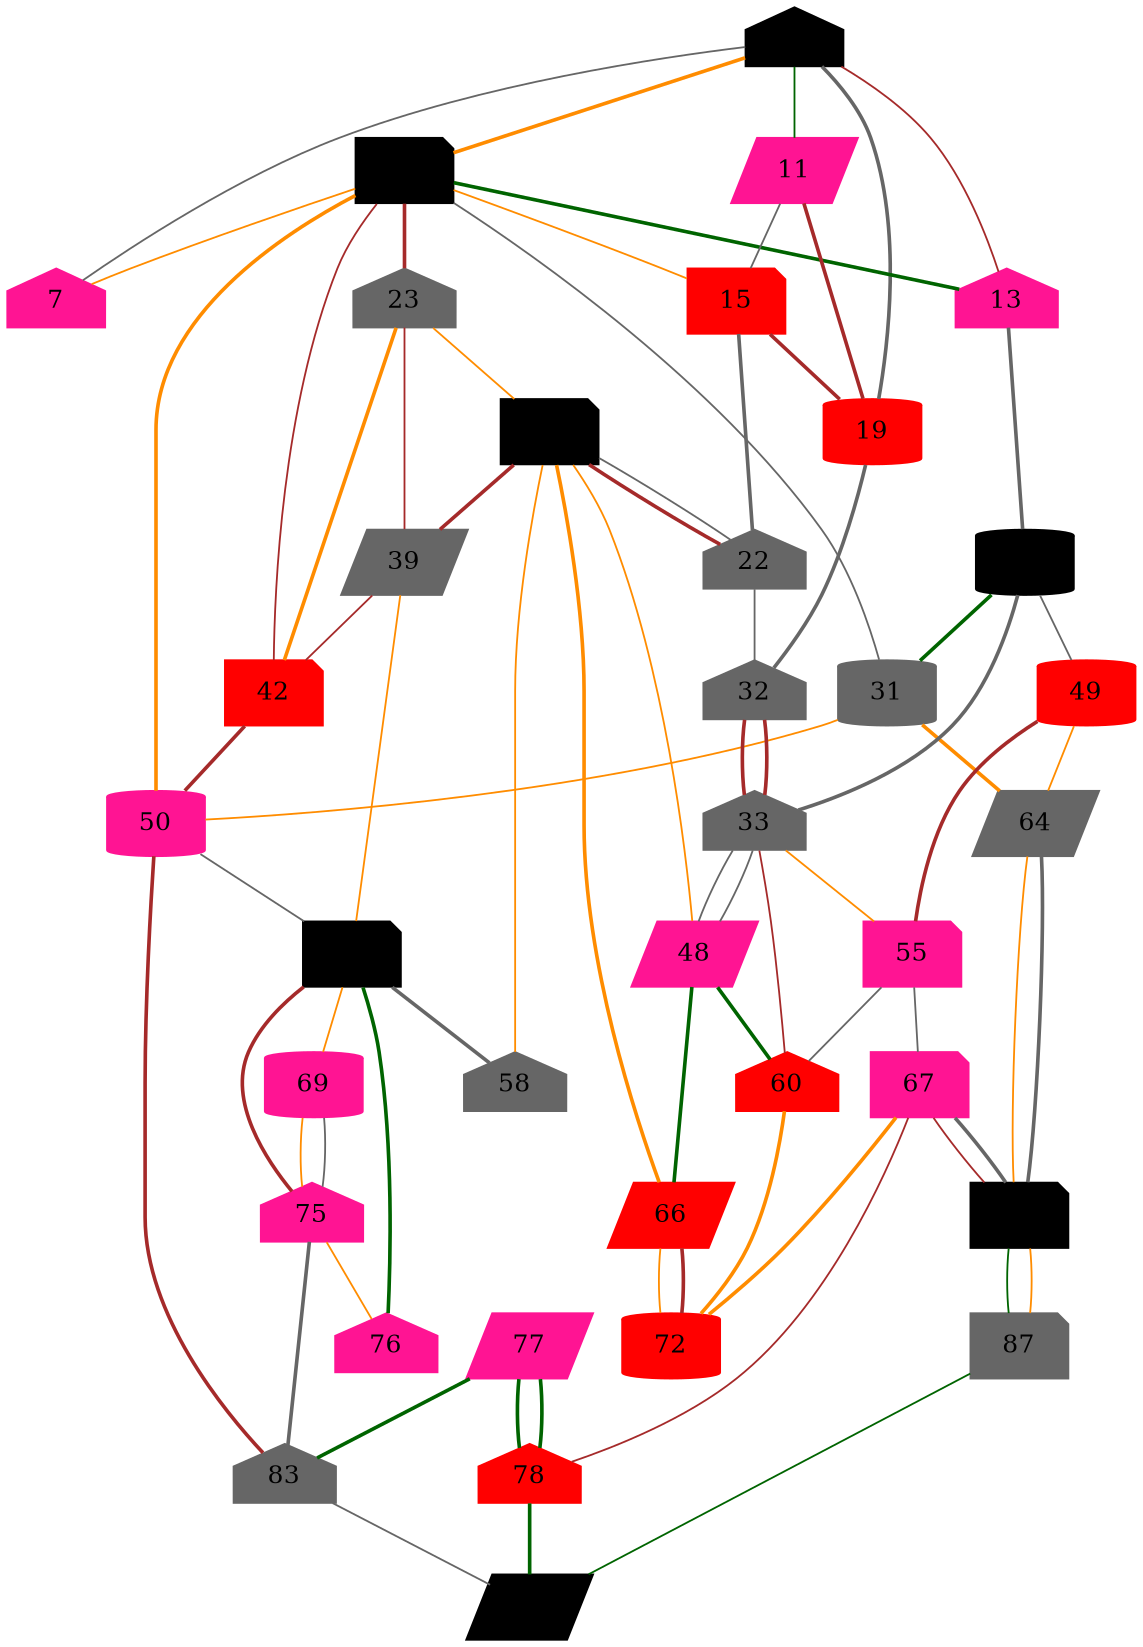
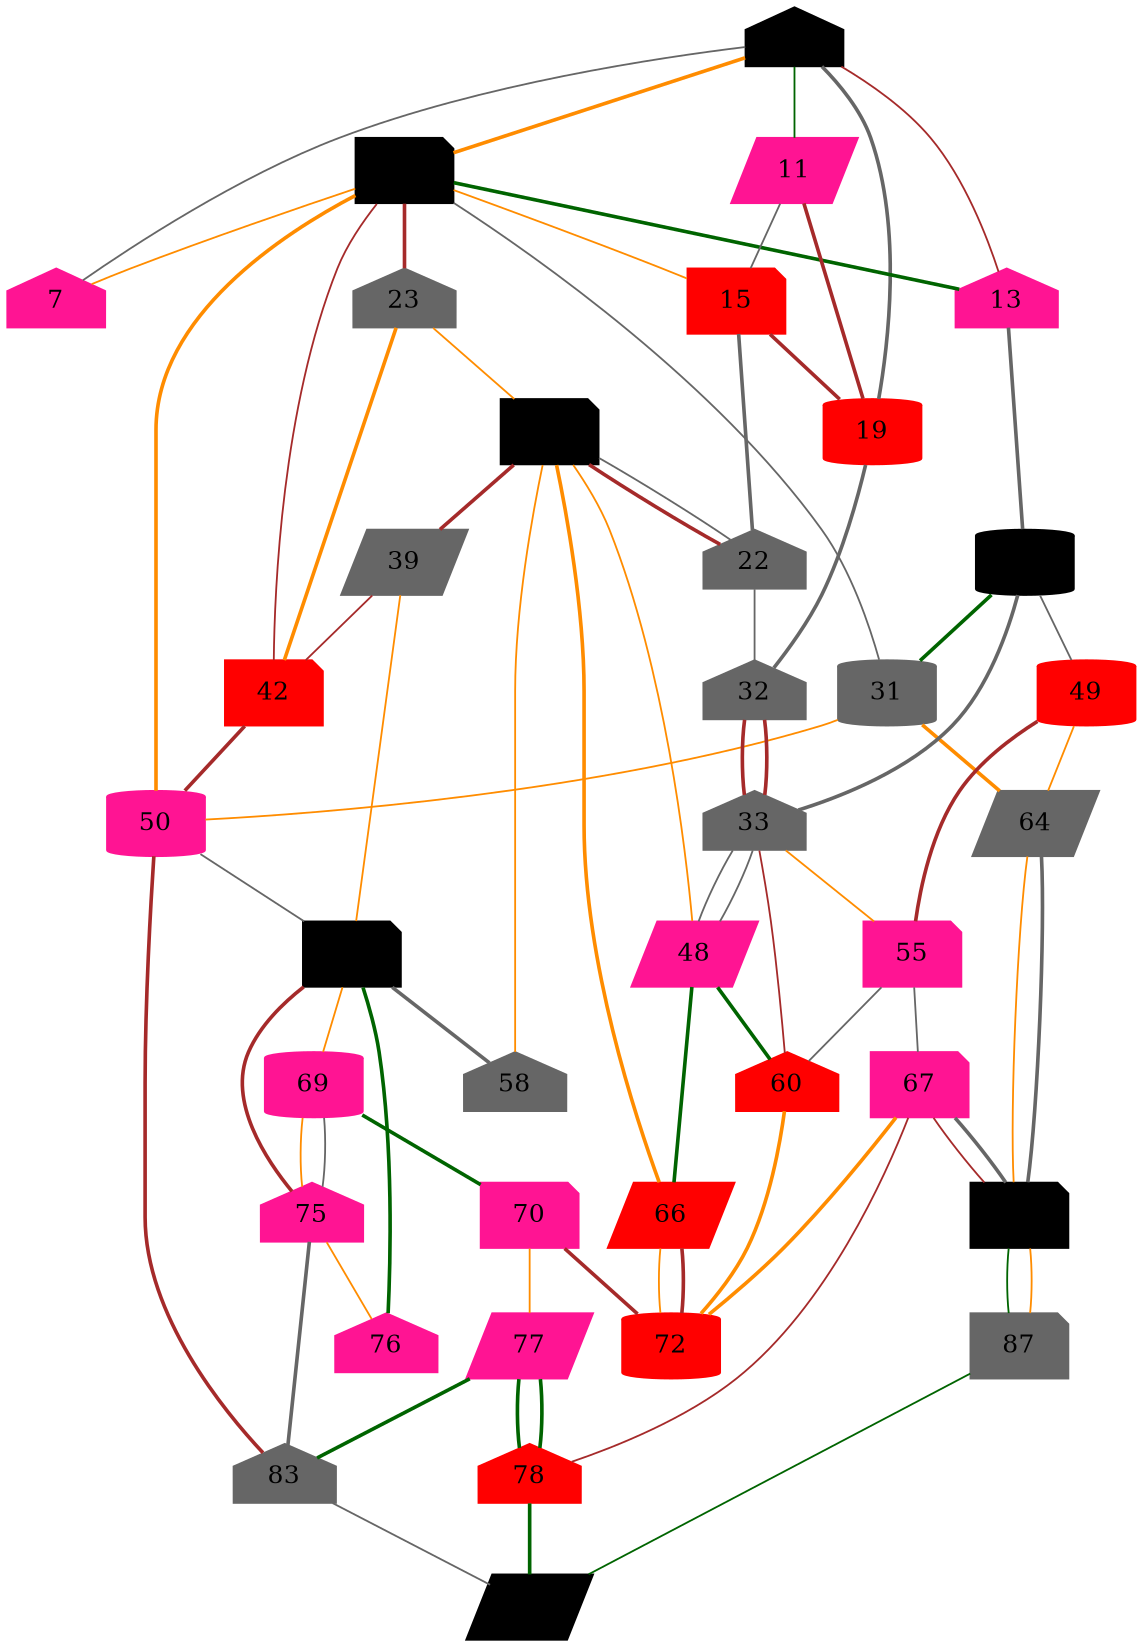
  graph {
    node [color=deeppink shape=house style=filled]
    edge [color=darkorange style=bold]
    1 [color=black super="+2+8"]
    3 [color=black shape=note super="+14+4"]
    7
    11 [shape=parallelogram super="+12"]
    13 [super="+18"]
    19 [color=red shape=cylinder super="+21"]
    15 [color=red shape=note super="+25+16"]
    23 [color=gray40 super="+24"]
    31 [color=gray40 shape=cylinder super="+65"]
    42 [color=red shape=note super="+44+43"]
    50 [shape=cylinder super="+51+86+92"]
    29 [color=black shape=cylinder super="+36+30"]
    32 [color=gray40]
    n14 [color=gray40 label=22]
    27 [color=black shape=note super="+41"]
    39 [color=gray40 shape=parallelogram super="+40"]
    64 [color=gray40 shape=parallelogram]
    53 [color=black shape=note super="+54+74"]
    83 [color=gray40 super="+90"]
    33 [color=gray40 super="+34"]
    49 [color=red shape=cylinder super="+56"]
    48 [shape=parallelogram super="+62"]
    58 [color=gray40]
    66 [color=red shape=parallelogram]
    60 [color=red super="+63"]
    72 [color=red shape=cylinder super="+73"]
    55 [shape=note super="+61"]
    68 [color=black shape=note]
    67 [shape=note super="+80"]
    76 [super="+85"]
    69 [shape=cylinder]
    75 [super="+82"]
    89 [color=black shape=parallelogram]
    87 [color=gray40 shape=note]
+   70 [shape=note super="+71"]
    78 [color=red super="+79"]
    77 [shape=parallelogram super="+81"]
    1 -- 3
    1 -- 7 [color=gray40 style=solid]
    1 -- 11 [color=darkgreen style=solid weight=2]
    1 -- 13 [color=brown style=solid weight=2]
    1 -- 19 [color=gray40]
    3 -- 7 [style=solid]
    3 -- 13 [color=darkgreen]
    3 -- 15 [style=solid]
    3 -- 23 [color=brown weight=2]
    3 -- 31 [color=gray40 style=solid]
    3 -- 42 [color=brown style=solid]
    3 -- 50 [weight=2]
    11 -- 19 [color=brown]
    11 -- 15 [color=gray40 style=solid]
    13 -- 29 [color=gray40]
    19 -- 32 [color=gray40]
    15 -- 19 [color=brown]
    15 -- n14 [color=gray40]
    23 -- 42
    23 -- 27 [style=solid]
-   23 -- 39 [color=brown style=solid]
    31 -- 50 [style=solid]
    31 -- 64
    42 -- 50 [color=brown]
    50 -- 53 [color=gray40 style=solid]
    50 -- 83 [color=brown weight=2]
    29 -- 31 [color=darkgreen]
    29 -- 33 [color=gray40]
    29 -- 49 [color=gray40 style=solid weight=2]
    32 -- 33 [color=brown]
    32 -- 33 [color=brown]
    n14 -- 32 [color=gray40 style=solid]
    27 -- n14 [color=brown]
    27 -- n14 [color=gray40 style=solid]
    27 -- 39 [color=brown]
    27 -- 48 [style=solid]
    27 -- 58 [style=solid weight=2]
    27 -- 66
    39 -- 42 [color=brown style=solid]
    39 -- 53 [style=solid]
    64 -- 68 [style=solid]
    64 -- 68 [color=gray40]
    53 -- 58 [color=gray40]
    53 -- 76 [color=darkgreen]
    53 -- 69 [style=solid]
    53 -- 75 [color=brown]
    83 -- 89 [color=gray40 style=solid]
    33 -- 48 [color=gray40 style=solid]
    33 -- 48 [color=gray40 style=solid]
    33 -- 60 [color=brown style=solid]
    33 -- 55 [style=solid]
    49 -- 64 [style=solid]
    49 -- 55 [color=brown]
    48 -- 66 [color=darkgreen]
    48 -- 60 [color=darkgreen]
    66 -- 72 [style=solid]
    66 -- 72 [color=brown]
    60 -- 72
    55 -- 60 [color=gray40 style=solid]
    55 -- 67 [color=gray40 style=solid]
    68 -- 87 [color=darkgreen style=solid]
    68 -- 87 [style=solid]
    67 -- 72
    67 -- 68 [color=brown style=solid]
    67 -- 68 [color=gray40]
    67 -- 78 [color=brown style=solid]
    69 -- 75 [style=solid]
    69 -- 75 [color=gray40 style=solid]
+   69 -- 70 [color=darkgreen]
    75 -- 83 [color=gray40]
    75 -- 76 [style=solid]
    87 -- 89 [color=darkgreen style=solid]
+   70 -- 72 [color=brown]
+   70 -- 77 [style=solid weight=2]
    78 -- 89 [color=darkgreen]
    77 -- 83 [color=darkgreen]
    77 -- 78 [color=darkgreen weight=2]
    77 -- 78 [color=darkgreen]
  }
